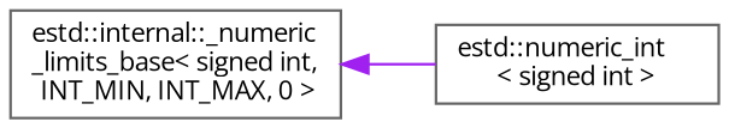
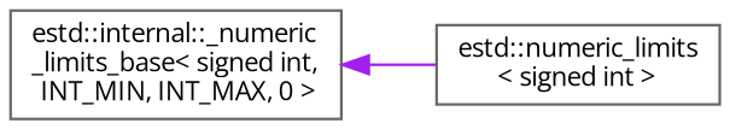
  digraph {
    rankdir=LR
    fontname="Open Sans"
    node [color=grey40 fillcolor=white fontname="Open Sans" fontsize=10 shape=box style=filled]
    n1 [height=0.2 label="estd::internal::_numeric\l_limits_base\< signed int,\l INT_MIN, INT_MAX, 0 \>" width=0.4]
-   n2 [height=0.2 label="estd::numeric_int\l\< signed int \>" width=0.4]
+   n2 [height=0.2 label="estd::numeric_limits\l\< signed int \>" width=0.4]
    n1 -> n2 [color=purple dir=back fontname="Open Sans" fontsize=10 labelfontname=Helvetica labelfontsize=10 style=solid]
  }
